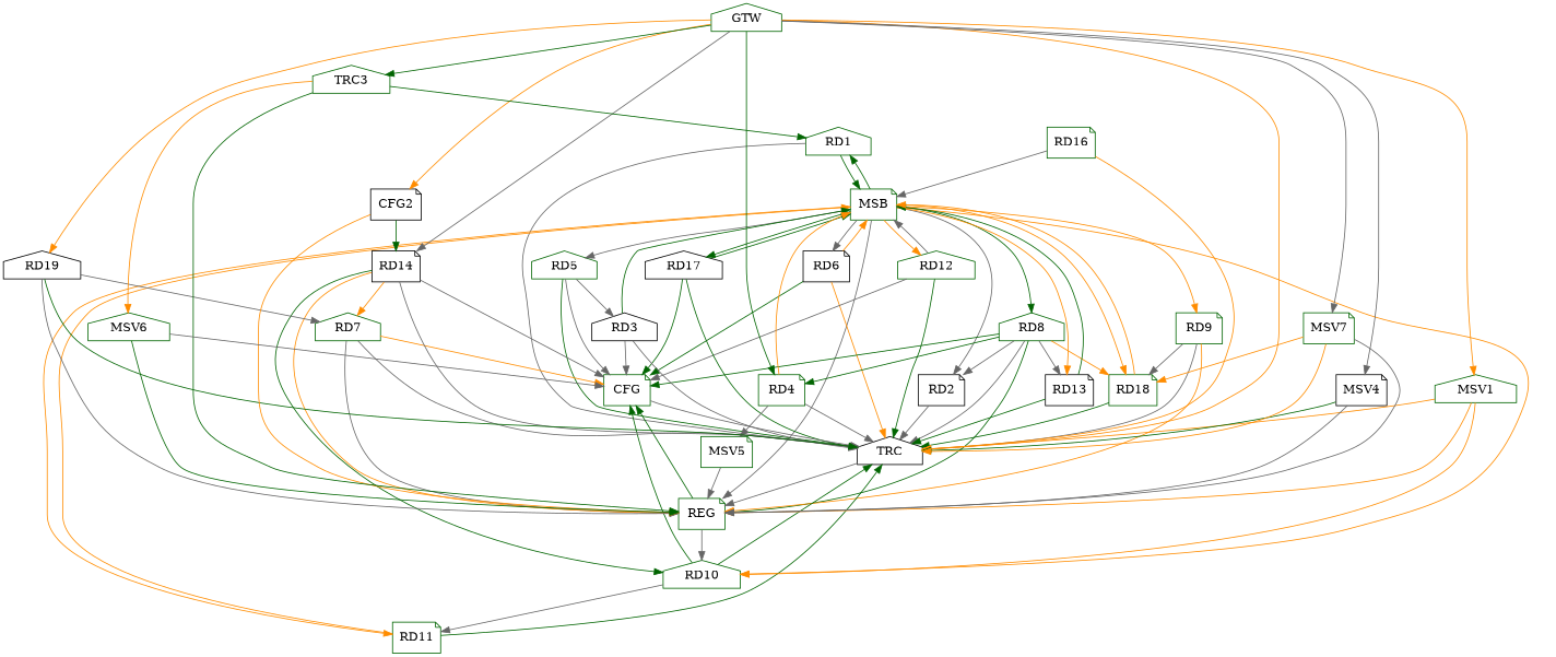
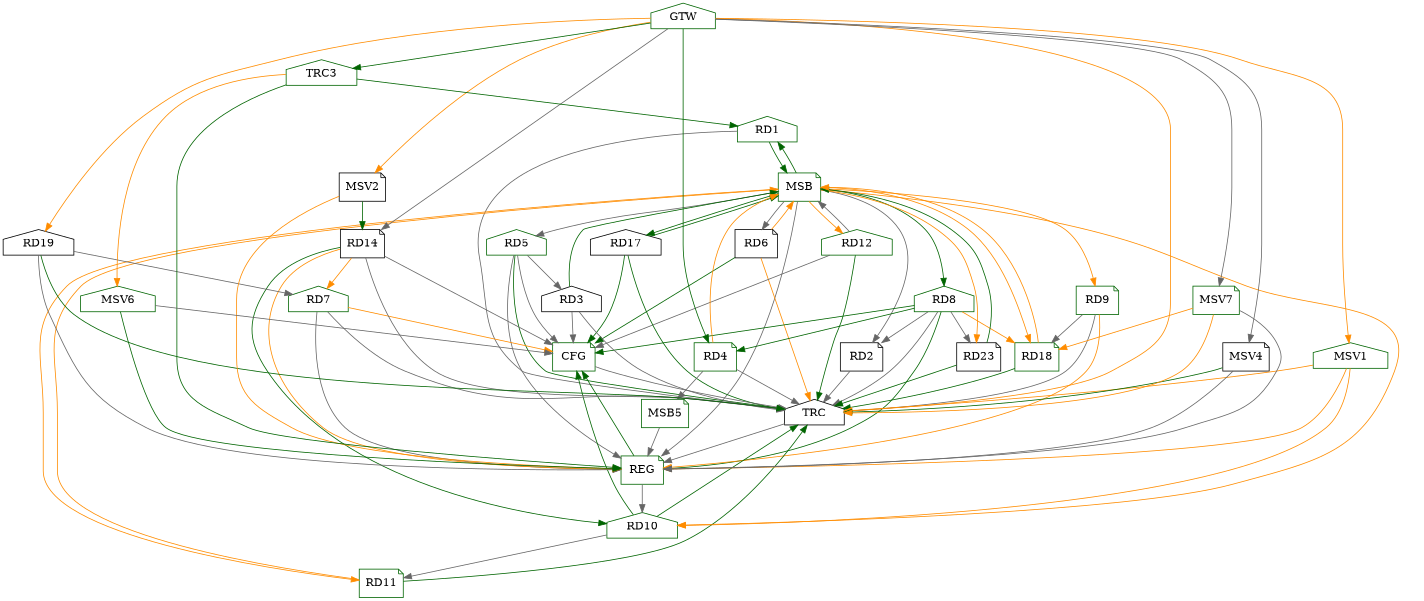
  strict digraph {
    node [color=darkgreen shape=note]
    edge [color=gray40]
    n1 [label=RD1 shape=house]
    n2 [label=MSB]
    n3 [color=black label=TRC shape=house]
    n4 [color=black label=RD2]
    n5 [label=RD5 shape=house]
    n6 [label=REG]
    n7 [color=black label=RD6]
    n8 [label=RD8 shape=house]
-   n9 [color=black label=RD13]
+   n9 [color=black label=RD23]
    n10 [label=RD18]
    n11 [label=RD9]
    n12 [label=RD10 shape=house]
    n13 [label=RD11]
    n14 [label=RD12 shape=house]
    n15 [color=black label=RD17 shape=house]
    n16 [color=black label=RD3 shape=house]
    n17 [label=CFG]
    n18 [label=RD4]
-   n19 [label=MSV5]
+   n19 [label=MSB5]
    n20 [label=RD7 shape=house]
-   n21 [label=RD16]
    n22 [color=black label=RD14]
    n23 [color=black label=RD19 shape=house]
    n24 [label=GTW shape=house]
    n25 [label=MSV1 shape=house]
-   n26 [color=black label=CFG2]
+   n26 [color=black label=MSV2]
    n27 [label=TRC3 shape=house]
    n28 [color=black label=MSV4]
    n29 [label=MSV7]
    n30 [label=MSV6 shape=house]
    n1 -> n2 [color=darkgreen]
    n1 -> n3
    n2 -> n1 [color=darkgreen]
    n2 -> n4
    n2 -> n5
    n2 -> n6
    n2 -> n7
    n2 -> n8 [color=darkgreen]
    n2 -> n9 [color=darkorange]
    n2 -> n10 [color=darkorange]
    n2 -> n11 [color=darkorange]
    n2 -> n12 [color=darkorange]
    n2 -> n13 [color=darkorange]
    n2 -> n14 [color=darkorange]
    n2 -> n15 [color=darkgreen]
    n3 -> n6
    n4 -> n3
    n5 -> n3 [color=darkgreen]
+   n5 -> n6
    n5 -> n16
    n5 -> n17
    n6 -> n12
    n6 -> n17 [color=darkgreen]
    n7 -> n2 [color=darkorange]
    n7 -> n3 [color=darkorange]
    n7 -> n17 [color=darkgreen]
    n8 -> n3
    n8 -> n4
    n8 -> n6 [color=darkgreen]
    n8 -> n9
    n8 -> n10 [color=darkorange]
    n8 -> n17 [color=darkgreen]
    n8 -> n18 [color=darkgreen]
    n9 -> n2 [color=darkgreen]
    n9 -> n3 [color=darkgreen]
    n10 -> n2 [color=darkorange]
    n10 -> n3 [color=darkgreen]
    n11 -> n3
    n11 -> n6 [color=darkorange]
    n11 -> n10
    n12 -> n3 [color=darkgreen]
    n12 -> n13
    n12 -> n17 [color=darkgreen]
    n13 -> n2 [color=darkorange]
    n13 -> n3 [color=darkgreen]
    n14 -> n2
    n14 -> n3 [color=darkgreen]
    n14 -> n17
    n15 -> n2 [color=darkgreen]
    n15 -> n3 [color=darkgreen]
    n15 -> n17 [color=darkgreen]
    n16 -> n2 [color=darkgreen]
    n16 -> n3
    n16 -> n17
    n17 -> n3
    n18 -> n2 [color=darkorange]
    n18 -> n3
    n18 -> n19
    n19 -> n6
    n20 -> n3
    n20 -> n6
    n20 -> n17 [color=darkorange]
-   n21 -> n2
-   n21 -> n3 [color=darkorange]
    n22 -> n3
    n22 -> n6 [color=darkorange]
    n22 -> n12 [color=darkgreen]
    n22 -> n17
    n22 -> n20 [color=darkorange]
    n23 -> n3 [color=darkgreen]
    n23 -> n6
    n23 -> n20
    n24 -> n3 [color=darkorange]
    n24 -> n18 [color=darkgreen]
    n24 -> n22
    n24 -> n23 [color=darkorange]
    n24 -> n25 [color=darkorange]
    n24 -> n26 [color=darkorange]
    n24 -> n27 [color=darkgreen]
    n24 -> n28
    n24 -> n29
    n25 -> n3 [color=darkorange]
    n25 -> n6 [color=darkorange]
    n25 -> n12 [color=darkorange]
    n26 -> n6 [color=darkorange]
    n26 -> n22 [color=darkgreen]
    n27 -> n1 [color=darkgreen]
    n27 -> n6 [color=darkgreen]
    n27 -> n30 [color=darkorange]
    n28 -> n3 [color=darkgreen]
    n28 -> n6
    n29 -> n3 [color=darkorange]
    n29 -> n6
    n29 -> n10 [color=darkorange]
    n30 -> n6 [color=darkgreen]
    n30 -> n17
  }
